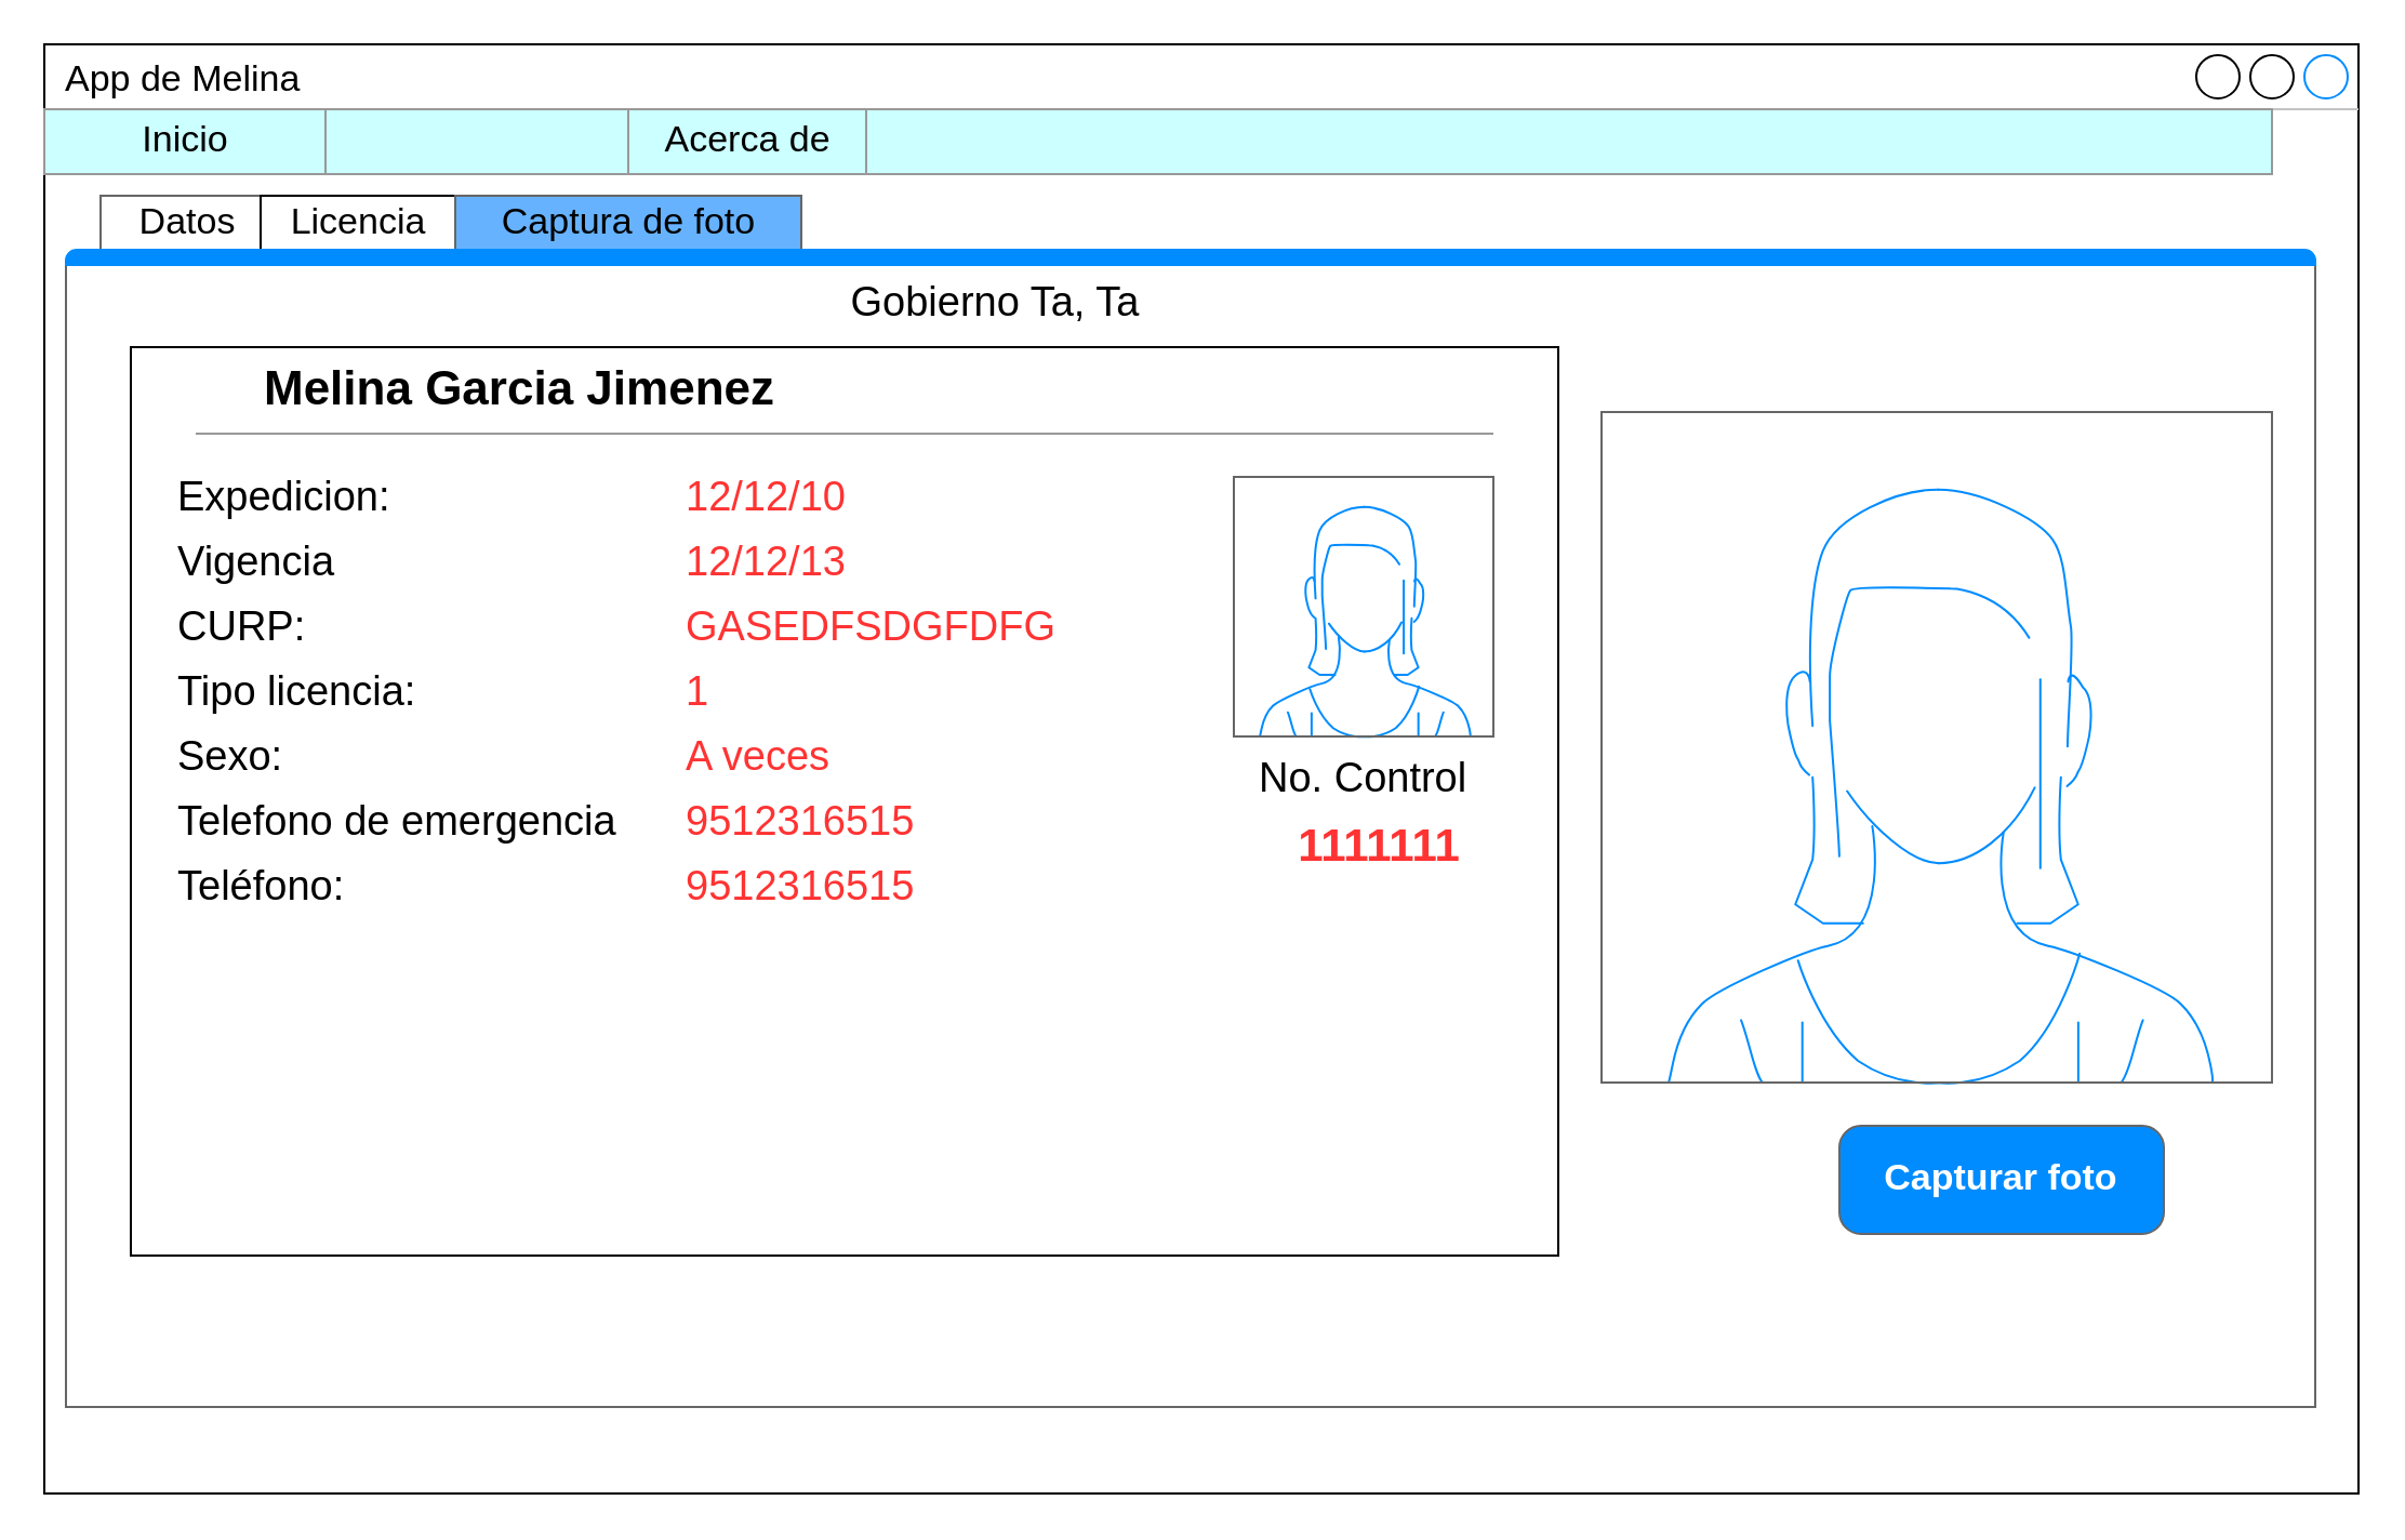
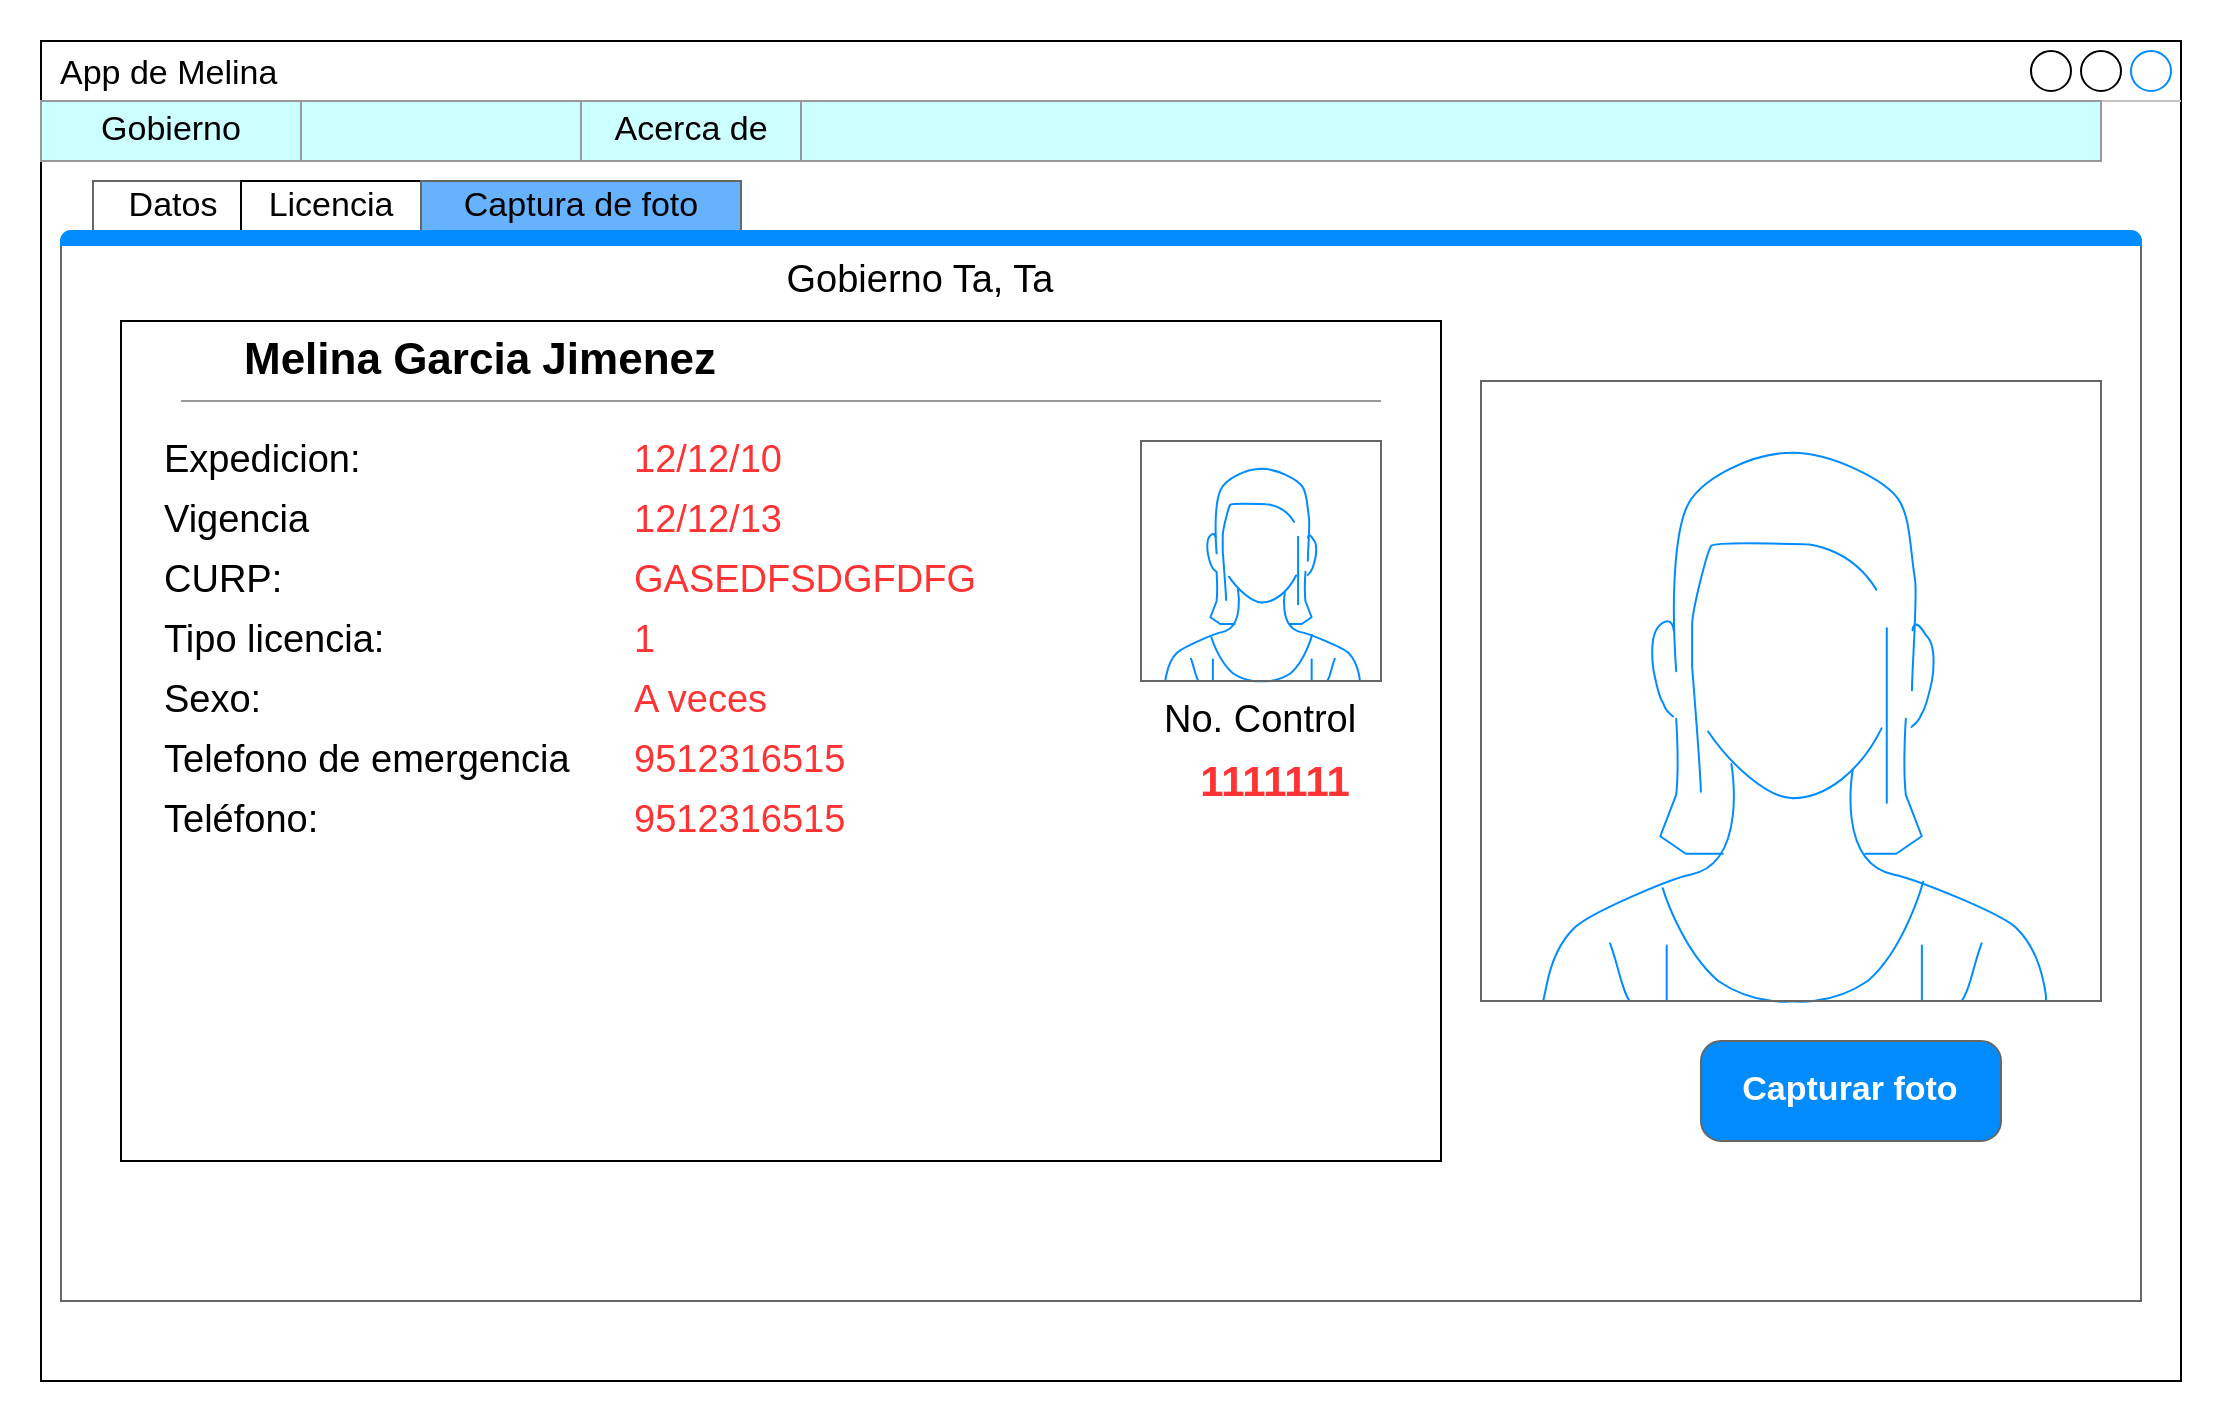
  <mxCell id="0" />
  <mxCell id="1" parent="0" />
  <mxCell id="2" value="App de Melina" style="strokeWidth=1;shadow=0;dashed=0;align=center;html=1;shape=mxgraph.mockup.containers.window;align=left;verticalAlign=top;spacingLeft=8;strokeColor2=#008cff;strokeColor3=#c4c4c4;fontColor=#000000;mainText=;fontSize=17;labelBackgroundColor=none;" parent="1" vertex="1"><mxGeometry x="20" width="1070" height="670" as="geometry" y="20" /></mxCell>
  <mxCell id="3" value="" style="strokeWidth=1;shadow=0;dashed=0;align=center;html=1;shape=mxgraph.mockup.containers.marginRect2;rectMarginTop=32;strokeColor=#666666;gradientColor=none;" parent="1" vertex="1"><mxGeometry x="30" y="90" width="1040" height="560" as="geometry" /></mxCell>
  <mxCell id="4" value="" style="rounded=0;whiteSpace=wrap;html=1;fillColor=#FFFFFF;" parent="3" vertex="1"><mxGeometry x="30" y="70" width="660" height="420" as="geometry" /></mxCell>
  <mxCell id="5" value="Datos" style="strokeColor=inherit;fillColor=#FFFFFF;gradientColor=inherit;strokeWidth=1;shadow=0;dashed=0;align=center;html=1;shape=mxgraph.mockup.containers.rrect;rSize=0;fontSize=17;fontColor=#000000;gradientColor=none;" parent="3" vertex="1"><mxGeometry width="80" height="25" relative="1" as="geometry"><mxPoint x="16" as="offset" /></mxGeometry></mxCell>
  <mxCell id="6" value="Licencia" style="strokeWidth=1;shadow=0;dashed=0;align=center;html=1;shape=mxgraph.mockup.containers.rrect;rSize=0;fontSize=17;fontColor=#000000;strokeColor=#000000;fillColor=#FFFFFF;" parent="3" vertex="1"><mxGeometry width="90" height="25" relative="1" as="geometry"><mxPoint x="90" as="offset" /></mxGeometry></mxCell>
  <mxCell id="7" value="Captura de foto" style="strokeColor=inherit;fillColor=#66B2FF;gradientColor=inherit;strokeWidth=1;shadow=0;dashed=0;align=center;html=1;shape=mxgraph.mockup.containers.rrect;rSize=0;fontSize=17;fontColor=#000000;gradientColor=none;" parent="3" vertex="1"><mxGeometry width="160" height="25" relative="1" as="geometry"><mxPoint x="180" as="offset" /></mxGeometry></mxCell>
  <mxCell id="8" value="" style="strokeWidth=1;shadow=0;dashed=0;align=center;html=1;shape=mxgraph.mockup.containers.topButton;rSize=5;strokeColor=#008cff;fillColor=#008cff;gradientColor=none;resizeWidth=1;movable=0;deletable=1;" parent="3" vertex="1"><mxGeometry width="1040" height="7" relative="1" as="geometry"><mxPoint y="25" as="offset" /></mxGeometry></mxCell>
  <mxCell id="9" value="&lt;b&gt;&lt;font style=&quot;font-size: 22px&quot;&gt;Melina Garcia Jimenez&lt;/font&gt;&lt;/b&gt;" style="text;html=1;strokeColor=none;fillColor=none;align=left;verticalAlign=middle;whiteSpace=wrap;rounded=0;fontColor=#000000;fontSize=19;" parent="3" vertex="1"><mxGeometry x="90" y="80" width="320" height="20" as="geometry" /></mxCell>
  <mxCell id="10" value="" style="verticalLabelPosition=bottom;shadow=0;dashed=0;align=center;html=1;verticalAlign=top;strokeWidth=1;shape=mxgraph.mockup.containers.userFemale;strokeColor=#666666;strokeColor2=#008cff;fillColor=#FFFFFF;" parent="3" vertex="1"><mxGeometry x="540" y="130" width="120" height="120" as="geometry" /></mxCell>
  <mxCell id="11" value="" style="verticalLabelPosition=bottom;shadow=0;dashed=0;align=center;html=1;verticalAlign=top;strokeWidth=1;shape=mxgraph.mockup.containers.userFemale;strokeColor=#666666;strokeColor2=#008cff;fillColor=#FFFFFF;" parent="3" vertex="1"><mxGeometry x="710" y="100" width="310" height="310" as="geometry" /></mxCell>
  <mxCell id="12" value="Capturar foto" style="strokeWidth=1;shadow=0;dashed=0;align=center;html=1;shape=mxgraph.mockup.buttons.button;strokeColor=#666666;fontColor=#ffffff;mainText=;buttonStyle=round;fontSize=17;fontStyle=1;fillColor=#008cff;whiteSpace=wrap;" parent="3" vertex="1"><mxGeometry x="820" y="430" width="150" height="50" as="geometry" /></mxCell>
  <mxCell id="13" value="Expedicion:" style="text;html=1;strokeColor=none;fillColor=none;align=left;verticalAlign=middle;whiteSpace=wrap;rounded=0;fontColor=#000000;fontSize=19;" parent="3" vertex="1"><mxGeometry x="50" y="130" width="100" height="20" as="geometry" /></mxCell>
  <mxCell id="14" value="Gobierno Ta, Ta" style="text;html=1;strokeColor=none;fillColor=none;align=center;verticalAlign=middle;whiteSpace=wrap;rounded=0;fontColor=#000000;fontSize=19;" parent="3" vertex="1"><mxGeometry x="280" y="40" width="300" height="20" as="geometry" /></mxCell>
  <mxCell id="15" value="Vigencia" style="text;html=1;strokeColor=none;fillColor=none;align=left;verticalAlign=middle;whiteSpace=wrap;rounded=0;fontColor=#000000;fontSize=19;" parent="3" vertex="1"><mxGeometry x="50" y="160" width="80" height="20" as="geometry" /></mxCell>
  <mxCell id="16" value="" style="verticalLabelPosition=bottom;shadow=0;dashed=0;align=center;html=1;verticalAlign=top;strokeWidth=1;shape=mxgraph.mockup.markup.line;strokeColor=#999999;fillColor=#FFFFFF;" vertex="1" parent="3"><mxGeometry x="60" y="100" width="600" height="20" as="geometry" /></mxCell>
  <mxCell id="17" value="CURP:" style="text;html=1;strokeColor=none;fillColor=none;align=left;verticalAlign=middle;whiteSpace=wrap;rounded=0;fontColor=#000000;fontSize=19;" vertex="1" parent="3"><mxGeometry x="50" y="190" width="80" height="20" as="geometry" /></mxCell>
  <mxCell id="18" value="Tipo licencia:" style="text;html=1;strokeColor=none;fillColor=none;align=left;verticalAlign=middle;whiteSpace=wrap;rounded=0;fontColor=#000000;fontSize=19;" vertex="1" parent="3"><mxGeometry x="50" y="220" width="120" height="20" as="geometry" /></mxCell>
  <mxCell id="19" value="Sexo:" style="text;html=1;strokeColor=none;fillColor=none;align=left;verticalAlign=middle;whiteSpace=wrap;rounded=0;fontColor=#000000;fontSize=19;" vertex="1" parent="3"><mxGeometry x="50" y="250" width="120" height="20" as="geometry" /></mxCell>
  <mxCell id="20" value="Telefono de emergencia" style="text;html=1;strokeColor=none;fillColor=none;align=left;verticalAlign=middle;whiteSpace=wrap;rounded=0;fontColor=#000000;fontSize=19;" vertex="1" parent="3"><mxGeometry x="50" y="280" width="210" height="20" as="geometry" /></mxCell>
  <mxCell id="21" value="Teléfono:" style="text;html=1;strokeColor=none;fillColor=none;align=left;verticalAlign=middle;whiteSpace=wrap;rounded=0;fontColor=#000000;fontSize=19;" vertex="1" parent="3"><mxGeometry x="50" y="310" width="210" height="20" as="geometry" /></mxCell>
  <mxCell id="22" value="No. Control" style="text;html=1;strokeColor=none;fillColor=none;align=left;verticalAlign=middle;whiteSpace=wrap;rounded=0;fontColor=#000000;fontSize=19;" vertex="1" parent="3"><mxGeometry x="550" y="260" width="115" height="20" as="geometry" /></mxCell>
  <mxCell id="23" value="1111111" style="text;html=1;strokeColor=none;fillColor=none;align=center;verticalAlign=middle;whiteSpace=wrap;rounded=0;fontColor=#FF3333;fontSize=21;fontStyle=1" vertex="1" parent="3"><mxGeometry x="550" y="290" width="115" height="20" as="geometry" /></mxCell>
  <mxCell id="24" value="12/12/10" style="text;html=1;strokeColor=none;fillColor=none;align=left;verticalAlign=middle;whiteSpace=wrap;rounded=0;fontColor=#FF3333;fontSize=19;" vertex="1" parent="3"><mxGeometry x="285" y="130" width="100" height="20" as="geometry" /></mxCell>
  <mxCell id="25" value="12/12/13" style="text;html=1;strokeColor=none;fillColor=none;align=left;verticalAlign=middle;whiteSpace=wrap;rounded=0;fontColor=#FF3333;fontSize=19;" vertex="1" parent="3"><mxGeometry x="285" y="160" width="100" height="20" as="geometry" /></mxCell>
  <mxCell id="26" value="GASEDFSDGFDFG" style="text;html=1;strokeColor=none;fillColor=none;align=left;verticalAlign=middle;whiteSpace=wrap;rounded=0;fontColor=#FF3333;fontSize=19;" vertex="1" parent="3"><mxGeometry x="285" y="190" width="100" height="20" as="geometry" /></mxCell>
  <mxCell id="27" value="1" style="text;html=1;strokeColor=none;fillColor=none;align=left;verticalAlign=middle;whiteSpace=wrap;rounded=0;fontColor=#FF3333;fontSize=19;" vertex="1" parent="3"><mxGeometry x="285" y="220" width="100" height="20" as="geometry" /></mxCell>
  <mxCell id="28" value="A veces" style="text;html=1;strokeColor=none;fillColor=none;align=left;verticalAlign=middle;whiteSpace=wrap;rounded=0;fontColor=#FF3333;fontSize=19;" vertex="1" parent="3"><mxGeometry x="285" y="250" width="100" height="20" as="geometry" /></mxCell>
  <mxCell id="29" value="9512316515" style="text;html=1;strokeColor=none;fillColor=none;align=left;verticalAlign=middle;whiteSpace=wrap;rounded=0;fontColor=#FF3333;fontSize=19;" vertex="1" parent="3"><mxGeometry x="285" y="280" width="100" height="20" as="geometry" /></mxCell>
  <mxCell id="30" value="9512316515" style="text;html=1;strokeColor=none;fillColor=none;align=left;verticalAlign=middle;whiteSpace=wrap;rounded=0;fontColor=#FF3333;fontSize=19;" vertex="1" parent="3"><mxGeometry x="285" y="310" width="100" height="20" as="geometry" /></mxCell>
  <mxCell id="31" value="" style="strokeWidth=1;shadow=0;dashed=0;align=center;html=1;shape=mxgraph.mockup.forms.rrect;rSize=0;strokeColor=#999999;fillColor=#CCFFFF;fontColor=#000000;" parent="1" vertex="1"><mxGeometry x="20" y="50" width="1030" height="30" as="geometry" /></mxCell>
- <mxCell id="32" value="Inicio" style="strokeColor=inherit;fillColor=inherit;gradientColor=inherit;strokeWidth=1;shadow=0;dashed=0;align=center;html=1;shape=mxgraph.mockup.forms.rrect;rSize=0;fontSize=17;fontColor=#000000;" parent="31" vertex="1"><mxGeometry width="130" height="30" as="geometry" /></mxCell>
+ <mxCell id="32" value="Gobierno" style="strokeColor=inherit;fillColor=inherit;gradientColor=inherit;strokeWidth=1;shadow=0;dashed=0;align=center;html=1;shape=mxgraph.mockup.forms.rrect;rSize=0;fontSize=17;fontColor=#000000;" parent="31" vertex="1"><mxGeometry width="130" height="30" as="geometry" /></mxCell>
  <mxCell id="33" value="Acerca de" style="strokeColor=inherit;fillColor=inherit;gradientColor=inherit;strokeWidth=1;shadow=0;dashed=0;align=center;html=1;shape=mxgraph.mockup.forms.rrect;rSize=0;fontSize=17;fontColor=#000000;" parent="31" vertex="1"><mxGeometry x="270" width="110" height="30" as="geometry" /></mxCell>
